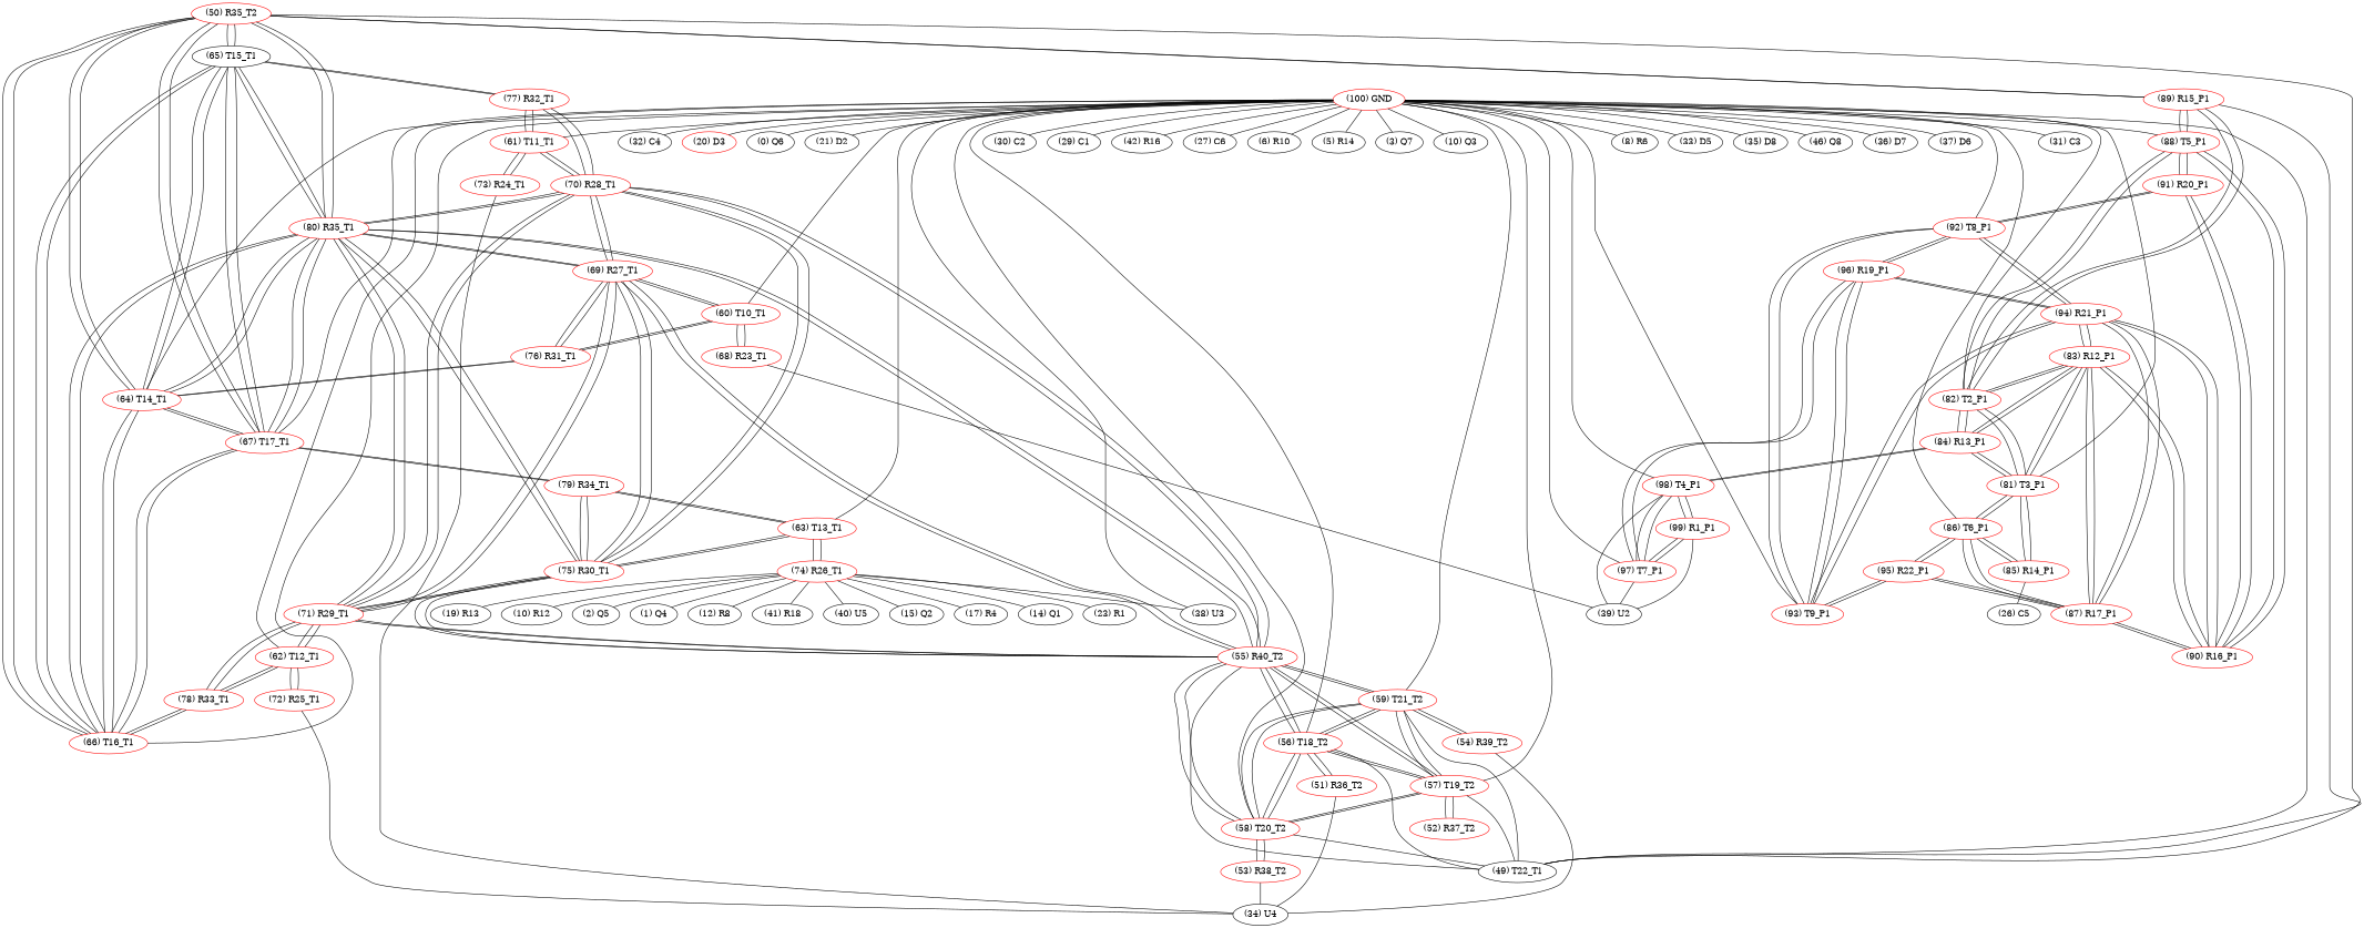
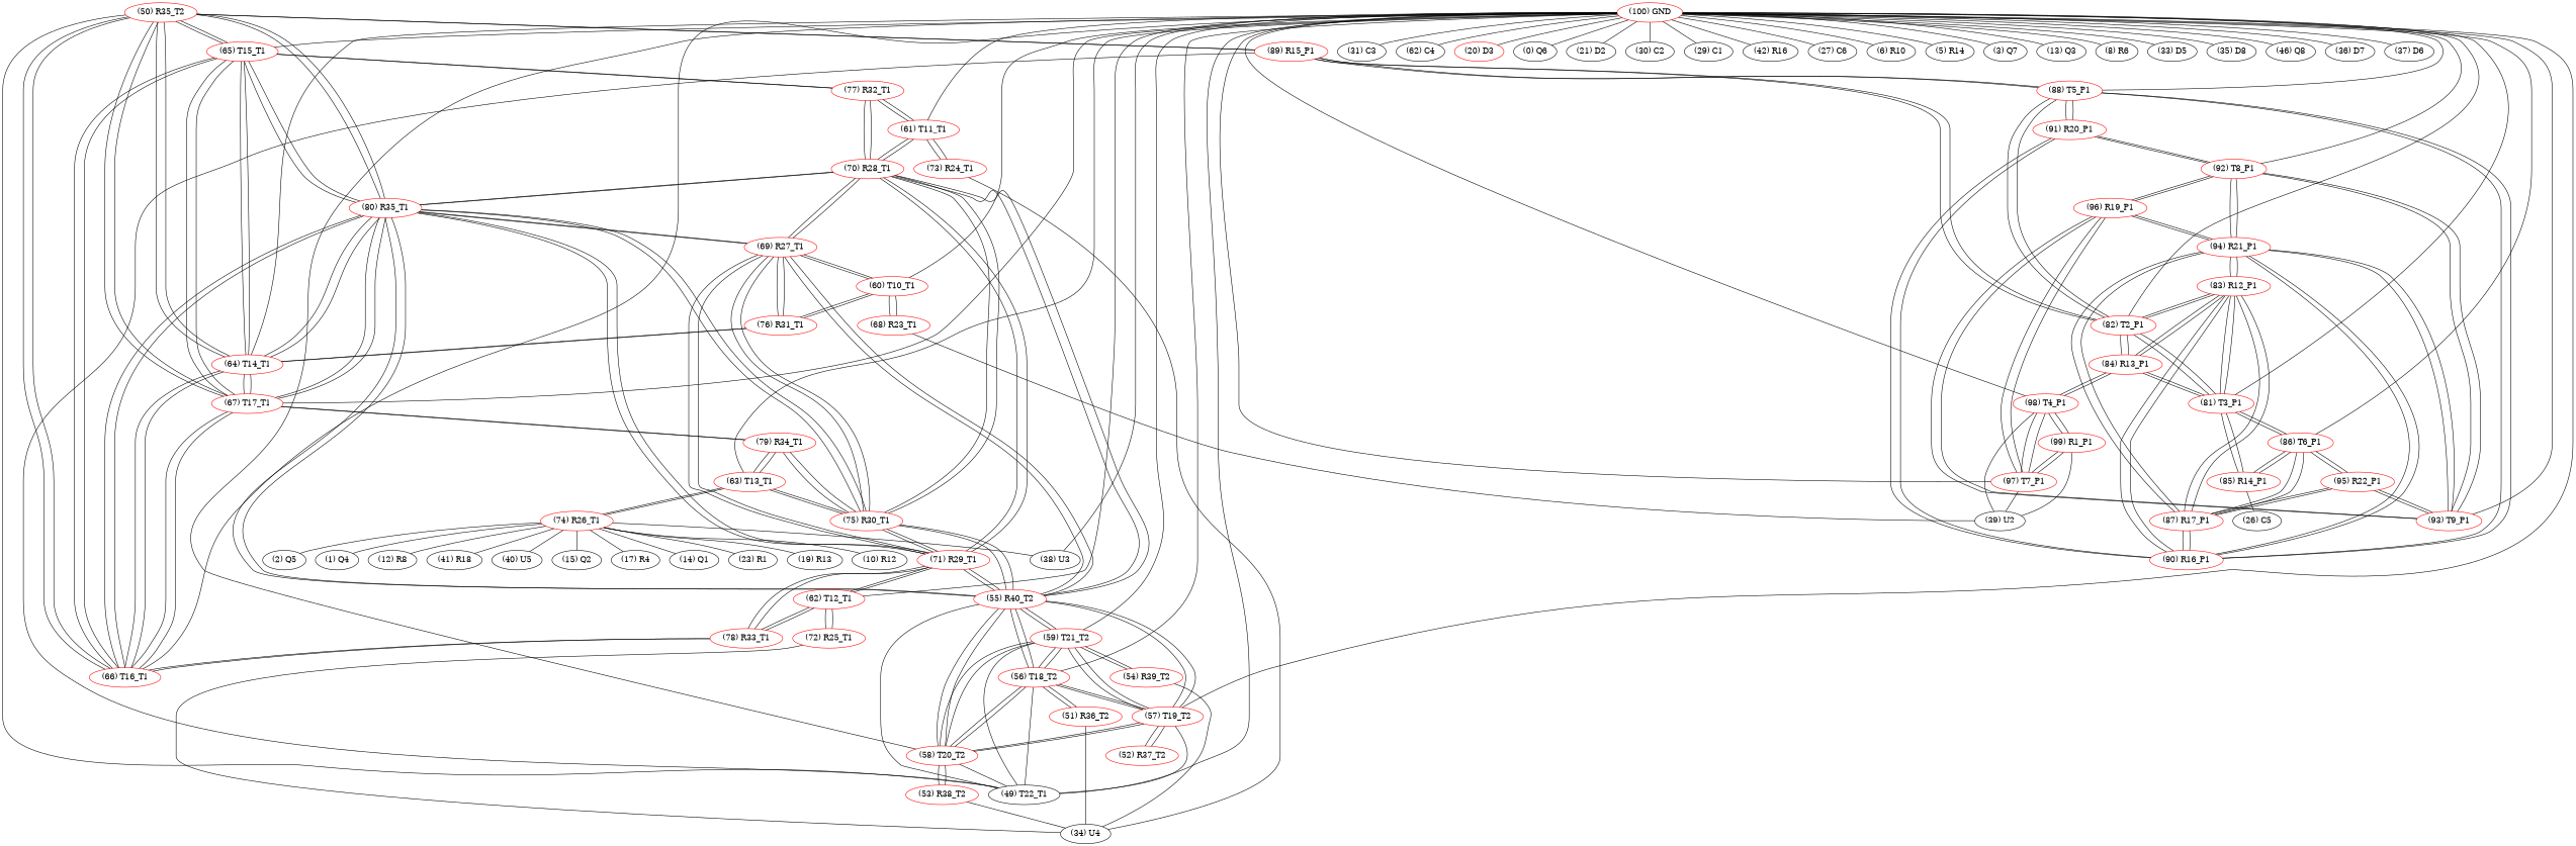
  graph {
    node [color=red]
    n1 [label="(50) R35_T2"]
-   n2 [color=black label="(65) T15_T1"]
+   n2 [label="(65) T15_T1"]
    n3 [label="(66) T16_T1"]
    n4 [label="(64) T14_T1"]
    n5 [label="(67) T17_T1"]
    n6 [label="(80) R35_T1"]
    n7 [label="(89) R15_P1"]
    n8 [label="(49) T22_T1" color=""]
    n9 [label="(77) R32_T1"]
    n10 [label="(78) R33_T1"]
    n11 [label="(76) R31_T1"]
    n12 [label="(79) R34_T1"]
    n13 [label="(55) R40_T2"]
    n14 [label="(71) R29_T1"]
    n15 [label="(70) R28_T1"]
    n16 [label="(75) R30_T1"]
    n17 [label="(69) R27_T1"]
    n18 [label="(82) T2_P1"]
    n19 [label="(88) T5_P1"]
    n20 [label="(61) T11_T1"]
    n21 [label="(62) T12_T1"]
    n22 [label="(60) T10_T1"]
    n23 [label="(63) T13_T1"]
    n24 [label="(56) T18_T2"]
    n25 [label="(57) T19_T2"]
    n26 [label="(58) T20_T2"]
    n27 [label="(59) T21_T2"]
    n28 [label="(81) T3_P1"]
    n29 [label="(84) R13_P1"]
    n30 [label="(83) R12_P1"]
    n31 [label="(90) R16_P1"]
    n32 [label="(91) R20_P1"]
    n33 [label="(51) R36_T2"]
    n34 [label="(34) U4" color=""]
    n35 [label="(52) R37_T2"]
    n36 [label="(53) R38_T2"]
    n37 [label="(54) R39_T2"]
    n38 [label="(72) R25_T1"]
    n39 [label="(73) R24_T1"]
    n40 [label="(74) R26_T1"]
    n41 [label="(68) R23_T1"]
    n42 [label="(39) U2" color=""]
    n43 [label="(2) Q5" color=""]
    n44 [label="(1) Q4" color=""]
    n45 [label="(12) R8" color=""]
    n46 [label="(41) R18" color=""]
    n47 [label="(40) U5" color=""]
    n48 [label="(38) U3" color=""]
    n49 [label="(15) Q2" color=""]
    n50 [label="(17) R4" color=""]
    n51 [label="(14) Q1" color=""]
    n52 [label="(23) R1" color=""]
    n53 [label="(19) R13" color=""]
    n54 [label="(10) R12" color=""]
    n55 [label="(85) R14_P1"]
    n56 [label="(86) T6_P1"]
    n57 [label="(26) C5" color=""]
    n58 [label="(87) R17_P1"]
    n59 [label="(95) R22_P1"]
    n60 [label="(98) T4_P1"]
    n61 [label="(94) R21_P1"]
    n62 [label="(93) T9_P1"]
    n63 [label="(97) T7_P1"]
    n64 [label="(99) R1_P1"]
    n65 [label="(92) T8_P1"]
    n66 [label="(96) R19_P1"]
    n67 [label="(100) GND"]
    n68 [label="(31) C3" color=""]
-   n69 [label="(32) C4" color=""]
+   n69 [label="(62) C4" color=""]
    n70 [label="(20) D3"]
    n71 [label="(0) Q6" color=""]
    n72 [label="(21) D2" color=""]
    n73 [label="(30) C2" color=""]
    n74 [label="(29) C1" color=""]
    n75 [label="(42) R16" color=""]
    n76 [label="(27) C6" color=""]
    n77 [label="(6) R10" color=""]
    n78 [label="(5) R14" color=""]
    n79 [label="(3) Q7" color=""]
-   n80 [label="(10) Q3" color=""]
+   n80 [label="(13) Q3" color=""]
    n81 [label="(8) R6" color=""]
    n82 [label="(33) D5" color=""]
    n83 [label="(35) D8" color=""]
    n84 [label="(46) Q8" color=""]
    n85 [label="(36) D7" color=""]
    n86 [label="(37) D6" color=""]
    n1 -- n2
    n1 -- n3
    n1 -- n4
    n1 -- n5
    n1 -- n6
    n1 -- n7
    n1 -- n8
    n2 -- n1
    n2 -- n3
    n2 -- n4
    n2 -- n5
    n2 -- n6
    n2 -- n9
    n3 -- n1
    n3 -- n2
    n3 -- n4
    n3 -- n5
    n3 -- n6
    n3 -- n10
    n4 -- n1
    n4 -- n2
    n4 -- n3
    n4 -- n5
    n4 -- n6
    n4 -- n11
    n5 -- n1
    n5 -- n2
    n5 -- n3
    n5 -- n4
    n5 -- n6
    n5 -- n12
    n6 -- n1
    n6 -- n2
    n6 -- n3
    n6 -- n4
    n6 -- n5
    n6 -- n13
    n6 -- n14
    n6 -- n15
    n6 -- n16
    n6 -- n17
    n7 -- n1
    n7 -- n8
    n7 -- n18
    n7 -- n19
    n9 -- n2
    n9 -- n15
    n9 -- n20
    n10 -- n3
    n10 -- n14
    n10 -- n21
    n11 -- n4
    n11 -- n17
    n11 -- n22
    n12 -- n5
    n12 -- n16
    n12 -- n23
    n13 -- n6
    n13 -- n8
    n13 -- n14
    n13 -- n15
    n13 -- n16
    n13 -- n17
    n13 -- n24
    n13 -- n25
    n13 -- n26
    n13 -- n27
    n14 -- n6
    n14 -- n10
    n14 -- n13
    n14 -- n15
    n14 -- n16
    n14 -- n17
    n14 -- n21
    n15 -- n6
    n15 -- n9
    n15 -- n13
    n15 -- n14
    n15 -- n16
    n15 -- n17
    n15 -- n20
    n16 -- n6
    n16 -- n12
    n16 -- n13
    n16 -- n14
    n16 -- n15
    n16 -- n17
    n16 -- n23
    n17 -- n6
    n17 -- n11
    n17 -- n13
    n17 -- n14
    n17 -- n15
    n17 -- n16
    n17 -- n22
    n18 -- n7
    n18 -- n19
    n18 -- n28
    n18 -- n29
    n18 -- n30
    n19 -- n7
    n19 -- n18
    n19 -- n31
    n19 -- n32
    n20 -- n9
    n20 -- n15
    n20 -- n39
    n21 -- n10
    n21 -- n14
    n21 -- n38
    n22 -- n11
    n22 -- n17
    n22 -- n41
    n23 -- n12
    n23 -- n16
    n23 -- n40
    n24 -- n8
    n24 -- n13
    n24 -- n25
    n24 -- n26
    n24 -- n27
    n24 -- n33
    n25 -- n8
    n25 -- n13
    n25 -- n24
    n25 -- n26
    n25 -- n27
    n25 -- n35
    n26 -- n8
    n26 -- n13
    n26 -- n24
    n26 -- n25
    n26 -- n27
    n26 -- n36
    n27 -- n8
    n27 -- n13
    n27 -- n24
    n27 -- n25
    n27 -- n26
    n27 -- n37
    n28 -- n18
    n28 -- n29
    n28 -- n30
    n28 -- n55
    n28 -- n56
    n29 -- n18
    n29 -- n28
    n29 -- n30
    n29 -- n60
    n30 -- n18
    n30 -- n28
    n30 -- n29
    n30 -- n31
    n30 -- n58
    n30 -- n61
    n31 -- n19
    n31 -- n30
    n31 -- n32
    n31 -- n58
    n31 -- n61
    n32 -- n19
    n32 -- n31
    n32 -- n65
    n33 -- n24
    n33 -- n34
    n35 -- n25
    n36 -- n26
    n36 -- n34
    n37 -- n27
    n37 -- n34
    n38 -- n21
    n38 -- n34
    n39 -- n20
    n39 -- n34
    n40 -- n23
    n40 -- n43
    n40 -- n44
    n40 -- n45
    n40 -- n46
    n40 -- n47
    n40 -- n48
    n40 -- n49
    n40 -- n50
    n40 -- n51
    n40 -- n52
    n40 -- n53
    n40 -- n54
    n41 -- n22
    n41 -- n42
    n55 -- n28
    n55 -- n56
    n55 -- n57
    n56 -- n28
    n56 -- n55
    n56 -- n58
    n56 -- n59
    n58 -- n30
    n58 -- n31
    n58 -- n56
    n58 -- n59
    n58 -- n61
    n59 -- n56
    n59 -- n58
    n59 -- n62
    n60 -- n29
    n60 -- n42
    n60 -- n63
    n60 -- n64
    n61 -- n30
    n61 -- n31
    n61 -- n58
    n61 -- n62
    n61 -- n65
    n61 -- n66
    n62 -- n59
    n62 -- n61
    n62 -- n65
    n62 -- n66
    n63 -- n42
    n63 -- n60
    n63 -- n64
    n63 -- n66
    n64 -- n42
    n64 -- n60
    n64 -- n63
    n65 -- n32
    n65 -- n61
    n65 -- n62
    n65 -- n66
    n66 -- n61
    n66 -- n62
    n66 -- n63
    n66 -- n65
+   n67 -- n2
    n67 -- n3
    n67 -- n4
    n67 -- n5
    n67 -- n8
    n67 -- n18
    n67 -- n19
    n67 -- n20
    n67 -- n21
    n67 -- n22
    n67 -- n23
    n67 -- n24
    n67 -- n25
    n67 -- n26
    n67 -- n27
    n67 -- n28
    n67 -- n48
    n67 -- n56
    n67 -- n60
    n67 -- n62
    n67 -- n63
    n67 -- n65
    n67 -- n68
    n67 -- n69
    n67 -- n70
    n67 -- n71
    n67 -- n72
    n67 -- n73
    n67 -- n74
    n67 -- n75
    n67 -- n76
    n67 -- n77
    n67 -- n78
    n67 -- n79
    n67 -- n80
    n67 -- n81
    n67 -- n82
    n67 -- n83
    n67 -- n84
    n67 -- n85
    n67 -- n86
  }
